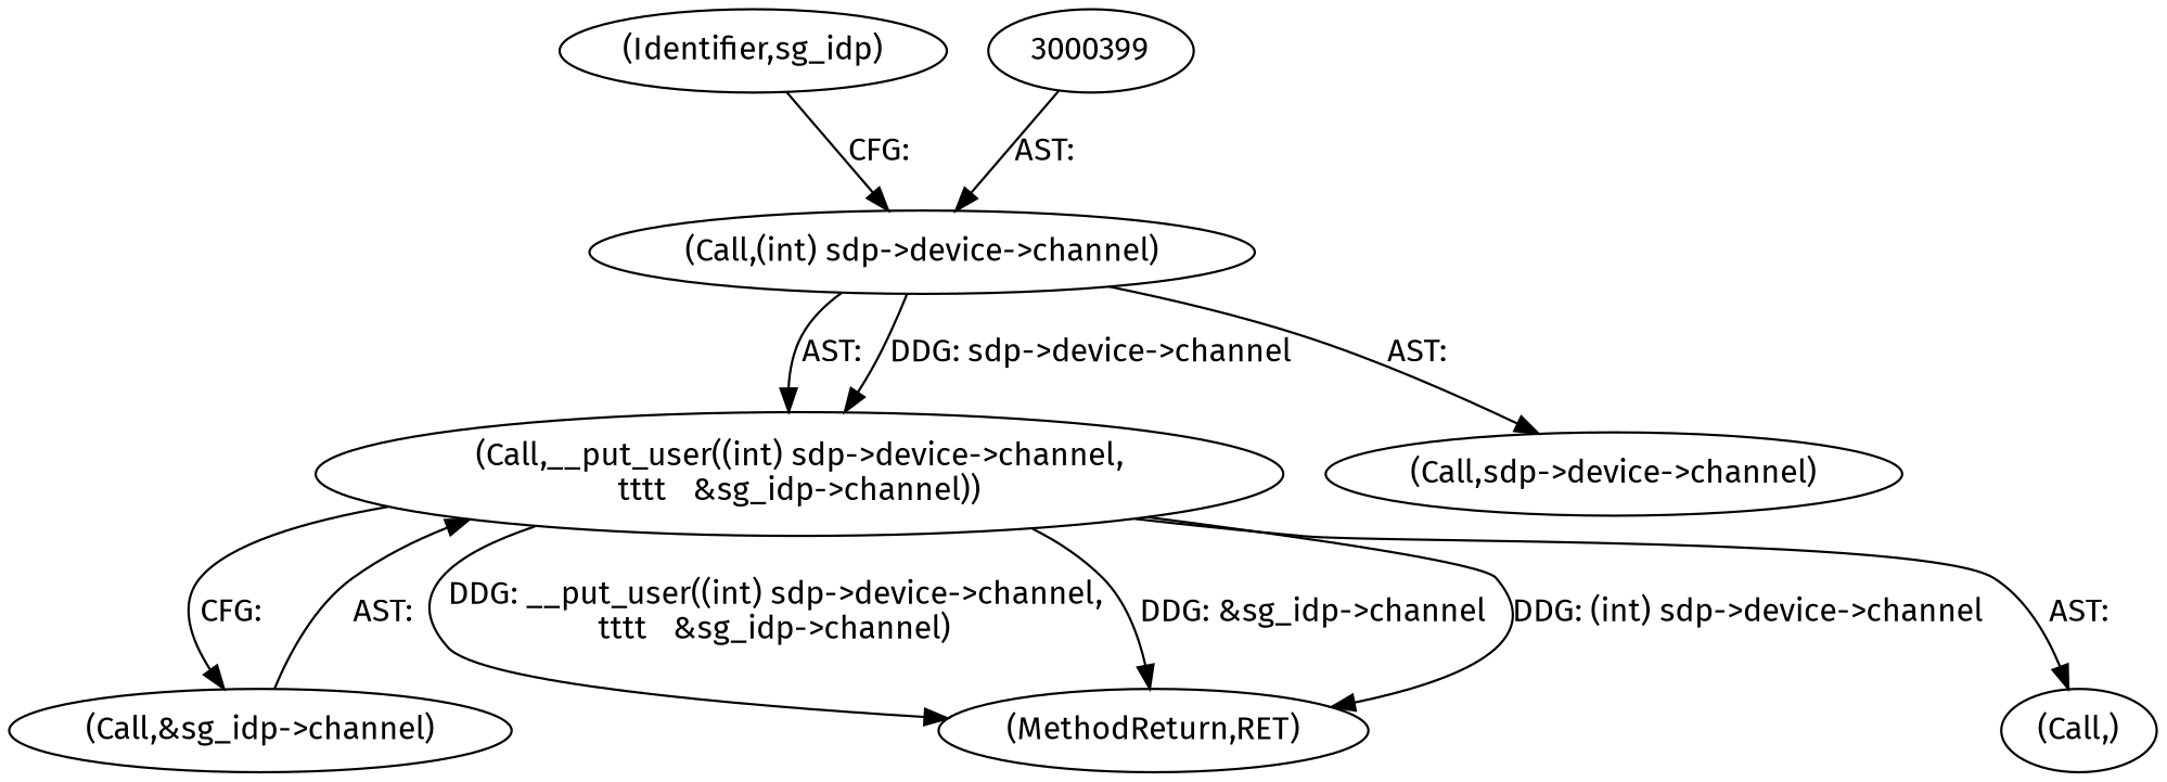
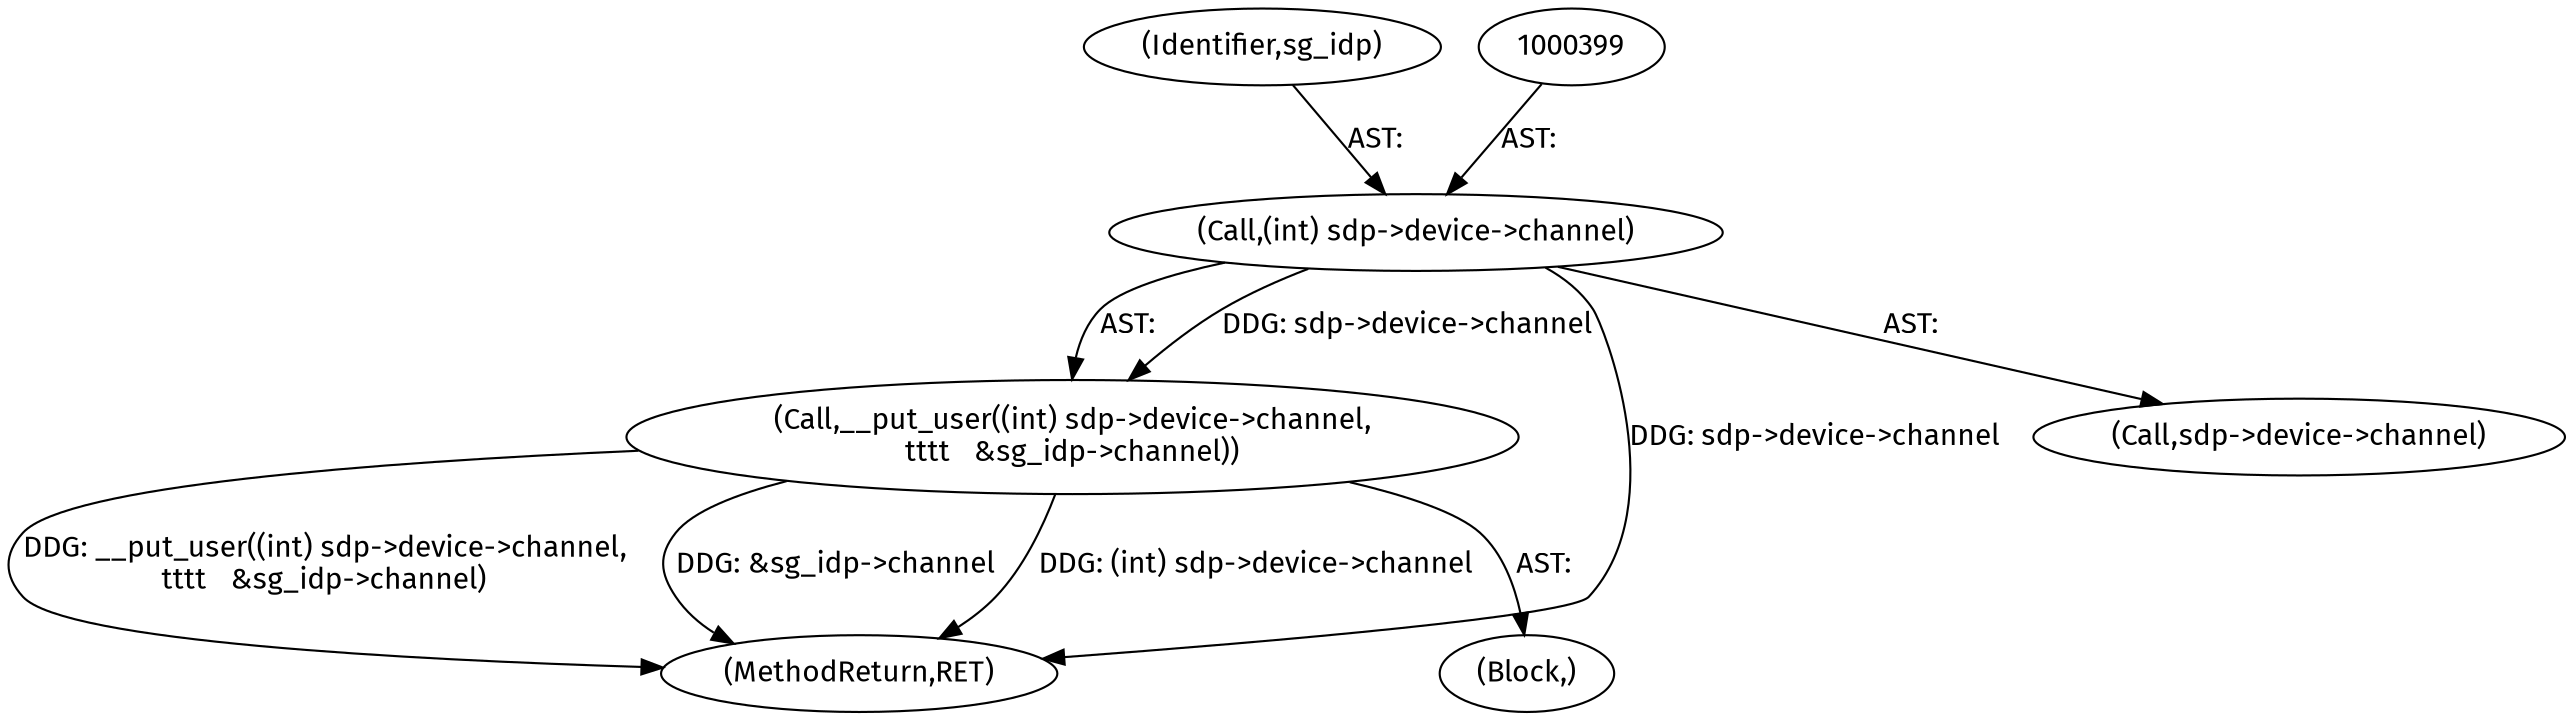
  digraph {
    fontname="Fira Sans"
    node [fontname="Fira Sans"]
    edge [fontname="Fira Sans"]
    n1 [label="(Call,__put_user((int) sdp->device->channel,\n\t\t\t\t   &sg_idp->channel))"]
-   n2 [label="(Call,&sg_idp->channel)"]
    n3 [label="(MethodReturn,RET)"]
-   n4 [label="(Call,)"]
+   n4 [label="(Block,)"]
    n5 [label="(Call,(int) sdp->device->channel)"]
    n6 [label="(Call,sdp->device->channel)"]
    n7 [label="(Identifier,sg_idp)"]
-   1000399 [label=3000399]
-   n1 -> n2 [label="CFG: "]
+   1000399
    n1 -> n3 [label="DDG: __put_user((int) sdp->device->channel,\n\t\t\t\t   &sg_idp->channel)"]
    n1 -> n3 [label="DDG: &sg_idp->channel"]
    n1 -> n3 [label="DDG: (int) sdp->device->channel"]
    n1 -> n4 [label="AST: "]
-   n2 -> n1 [label="AST: "]
    n5 -> n1 [label="AST: "]
    n5 -> n1 [label="DDG: sdp->device->channel"]
+   n5 -> n3 [label="DDG: sdp->device->channel"]
    n5 -> n6 [label="AST: "]
-   n7 -> n5 [label="CFG: "]
+   n7 -> n5 [label="AST: "]
    1000399 -> n5 [label="AST: "]
  }
